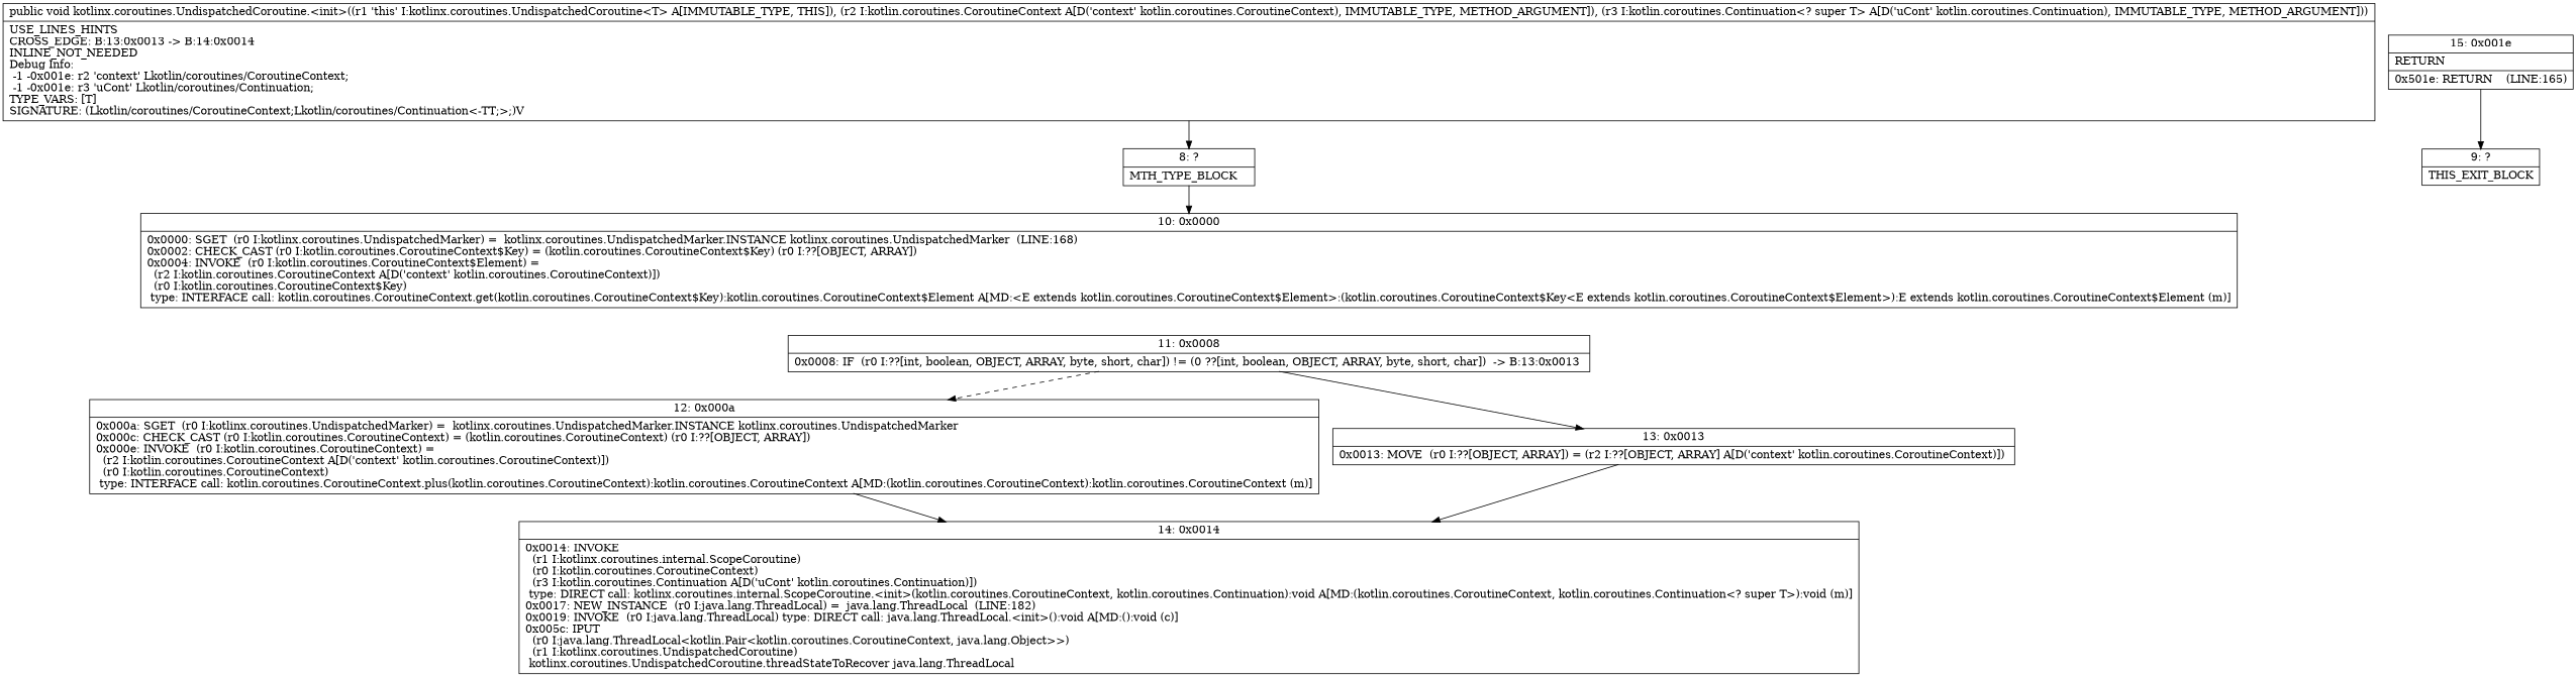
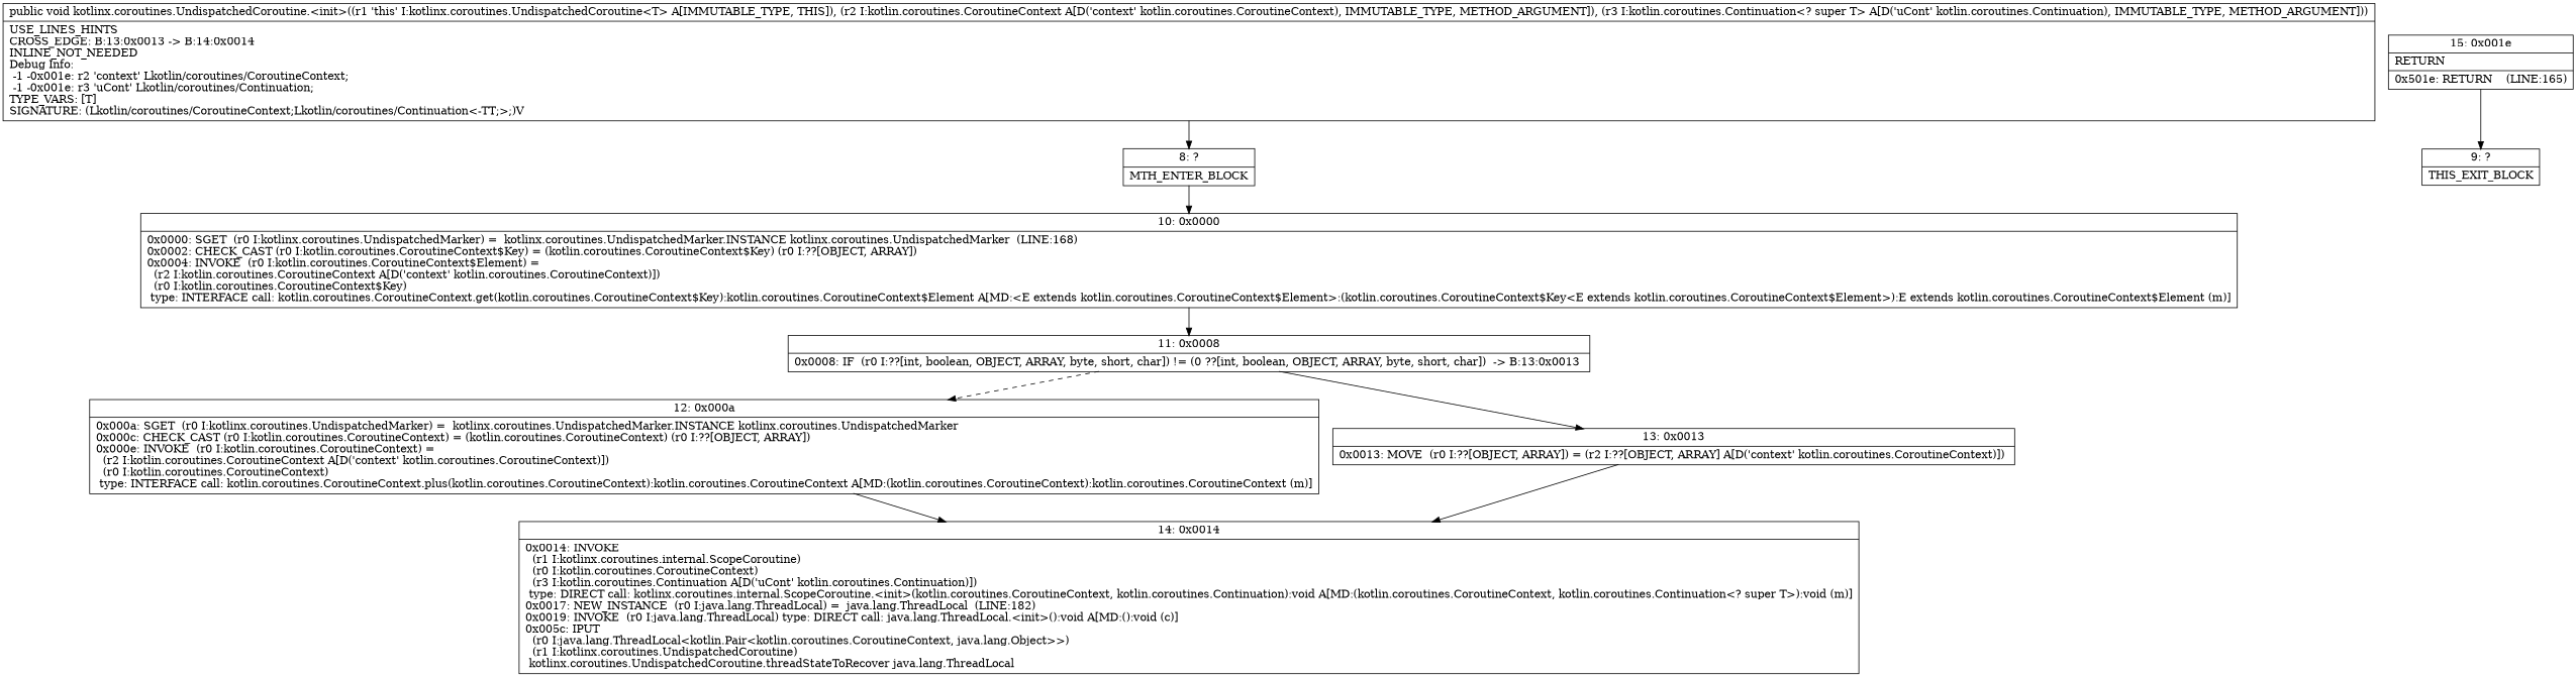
  digraph {
    node [shape=record]
-   n1 [label="{8\:\ ?|MTH_TYPE_BLOCK\l}"]
+   n1 [label="{8\:\ ?|MTH_ENTER_BLOCK\l}"]
    n2 [label="{10\:\ 0x0000|0x0000: SGET  (r0 I:kotlinx.coroutines.UndispatchedMarker) =  kotlinx.coroutines.UndispatchedMarker.INSTANCE kotlinx.coroutines.UndispatchedMarker  (LINE:168)\l0x0002: CHECK_CAST (r0 I:kotlin.coroutines.CoroutineContext$Key) = (kotlin.coroutines.CoroutineContext$Key) (r0 I:??[OBJECT, ARRAY]) \l0x0004: INVOKE  (r0 I:kotlin.coroutines.CoroutineContext$Element) = \l  (r2 I:kotlin.coroutines.CoroutineContext A[D('context' kotlin.coroutines.CoroutineContext)])\l  (r0 I:kotlin.coroutines.CoroutineContext$Key)\l type: INTERFACE call: kotlin.coroutines.CoroutineContext.get(kotlin.coroutines.CoroutineContext$Key):kotlin.coroutines.CoroutineContext$Element A[MD:\<E extends kotlin.coroutines.CoroutineContext$Element\>:(kotlin.coroutines.CoroutineContext$Key\<E extends kotlin.coroutines.CoroutineContext$Element\>):E extends kotlin.coroutines.CoroutineContext$Element (m)]\l}"]
    n3 [label="{11\:\ 0x0008|0x0008: IF  (r0 I:??[int, boolean, OBJECT, ARRAY, byte, short, char]) != (0 ??[int, boolean, OBJECT, ARRAY, byte, short, char])  \-\> B:13:0x0013 \l}"]
    n4 [label="{12\:\ 0x000a|0x000a: SGET  (r0 I:kotlinx.coroutines.UndispatchedMarker) =  kotlinx.coroutines.UndispatchedMarker.INSTANCE kotlinx.coroutines.UndispatchedMarker \l0x000c: CHECK_CAST (r0 I:kotlin.coroutines.CoroutineContext) = (kotlin.coroutines.CoroutineContext) (r0 I:??[OBJECT, ARRAY]) \l0x000e: INVOKE  (r0 I:kotlin.coroutines.CoroutineContext) = \l  (r2 I:kotlin.coroutines.CoroutineContext A[D('context' kotlin.coroutines.CoroutineContext)])\l  (r0 I:kotlin.coroutines.CoroutineContext)\l type: INTERFACE call: kotlin.coroutines.CoroutineContext.plus(kotlin.coroutines.CoroutineContext):kotlin.coroutines.CoroutineContext A[MD:(kotlin.coroutines.CoroutineContext):kotlin.coroutines.CoroutineContext (m)]\l}"]
    n5 [label="{13\:\ 0x0013|0x0013: MOVE  (r0 I:??[OBJECT, ARRAY]) = (r2 I:??[OBJECT, ARRAY] A[D('context' kotlin.coroutines.CoroutineContext)]) \l}"]
    n6 [label="{14\:\ 0x0014|0x0014: INVOKE  \l  (r1 I:kotlinx.coroutines.internal.ScopeCoroutine)\l  (r0 I:kotlin.coroutines.CoroutineContext)\l  (r3 I:kotlin.coroutines.Continuation A[D('uCont' kotlin.coroutines.Continuation)])\l type: DIRECT call: kotlinx.coroutines.internal.ScopeCoroutine.\<init\>(kotlin.coroutines.CoroutineContext, kotlin.coroutines.Continuation):void A[MD:(kotlin.coroutines.CoroutineContext, kotlin.coroutines.Continuation\<? super T\>):void (m)]\l0x0017: NEW_INSTANCE  (r0 I:java.lang.ThreadLocal) =  java.lang.ThreadLocal  (LINE:182)\l0x0019: INVOKE  (r0 I:java.lang.ThreadLocal) type: DIRECT call: java.lang.ThreadLocal.\<init\>():void A[MD:():void (c)]\l0x005c: IPUT  \l  (r0 I:java.lang.ThreadLocal\<kotlin.Pair\<kotlin.coroutines.CoroutineContext, java.lang.Object\>\>)\l  (r1 I:kotlinx.coroutines.UndispatchedCoroutine)\l kotlinx.coroutines.UndispatchedCoroutine.threadStateToRecover java.lang.ThreadLocal \l}"]
    n7 [label="{15\:\ 0x001e|RETURN\l|0x501e: RETURN    (LINE:165)\l}"]
    n8 [label="{9\:\ ?|THIS_EXIT_BLOCK\l}"]
    n9 [label="{public void kotlinx.coroutines.UndispatchedCoroutine.\<init\>((r1 'this' I:kotlinx.coroutines.UndispatchedCoroutine\<T\> A[IMMUTABLE_TYPE, THIS]), (r2 I:kotlin.coroutines.CoroutineContext A[D('context' kotlin.coroutines.CoroutineContext), IMMUTABLE_TYPE, METHOD_ARGUMENT]), (r3 I:kotlin.coroutines.Continuation\<? super T\> A[D('uCont' kotlin.coroutines.Continuation), IMMUTABLE_TYPE, METHOD_ARGUMENT]))  | USE_LINES_HINTS\lCROSS_EDGE: B:13:0x0013 \-\> B:14:0x0014\lINLINE_NOT_NEEDED\lDebug Info:\l  \-1 \-0x001e: r2 'context' Lkotlin\/coroutines\/CoroutineContext;\l  \-1 \-0x001e: r3 'uCont' Lkotlin\/coroutines\/Continuation;\lTYPE_VARS: [T]\lSIGNATURE: (Lkotlin\/coroutines\/CoroutineContext;Lkotlin\/coroutines\/Continuation\<\-TT;\>;)V\l}"]
    n1 -> n2
+   n2 -> n3
    n3 -> n4 [style=dashed]
    n3 -> n5
    n4 -> n6
    n5 -> n6
    n7 -> n8
    n9 -> n1
  }
